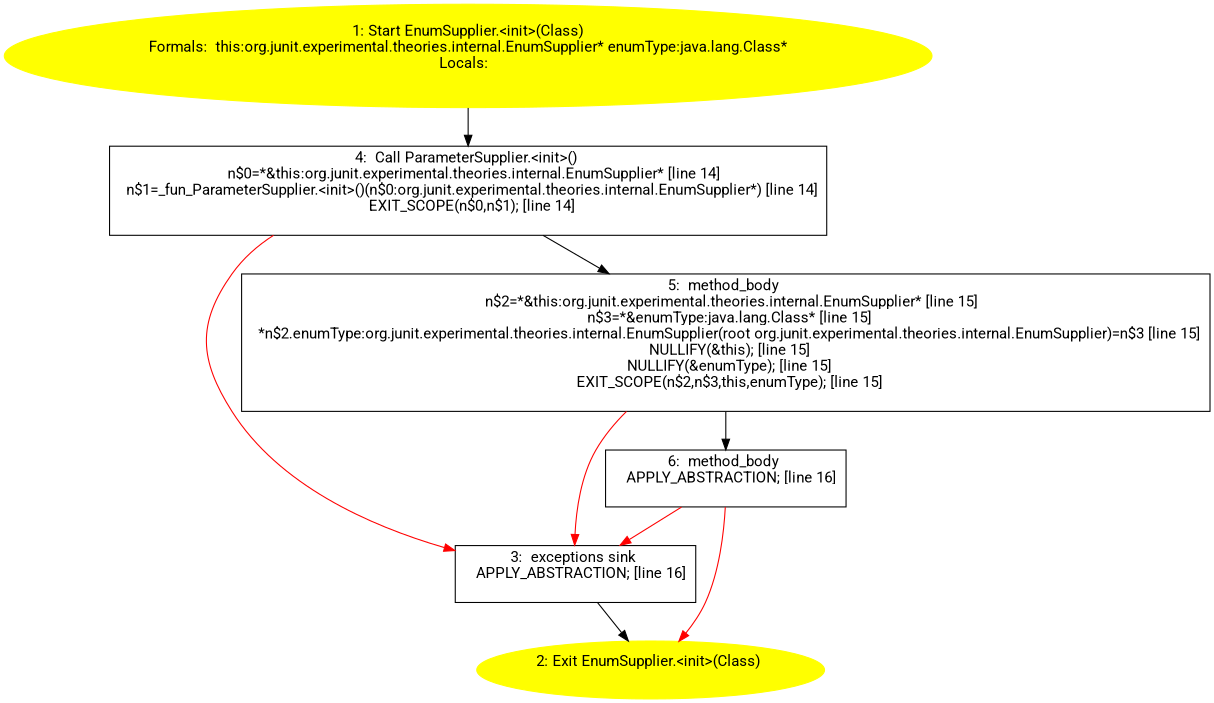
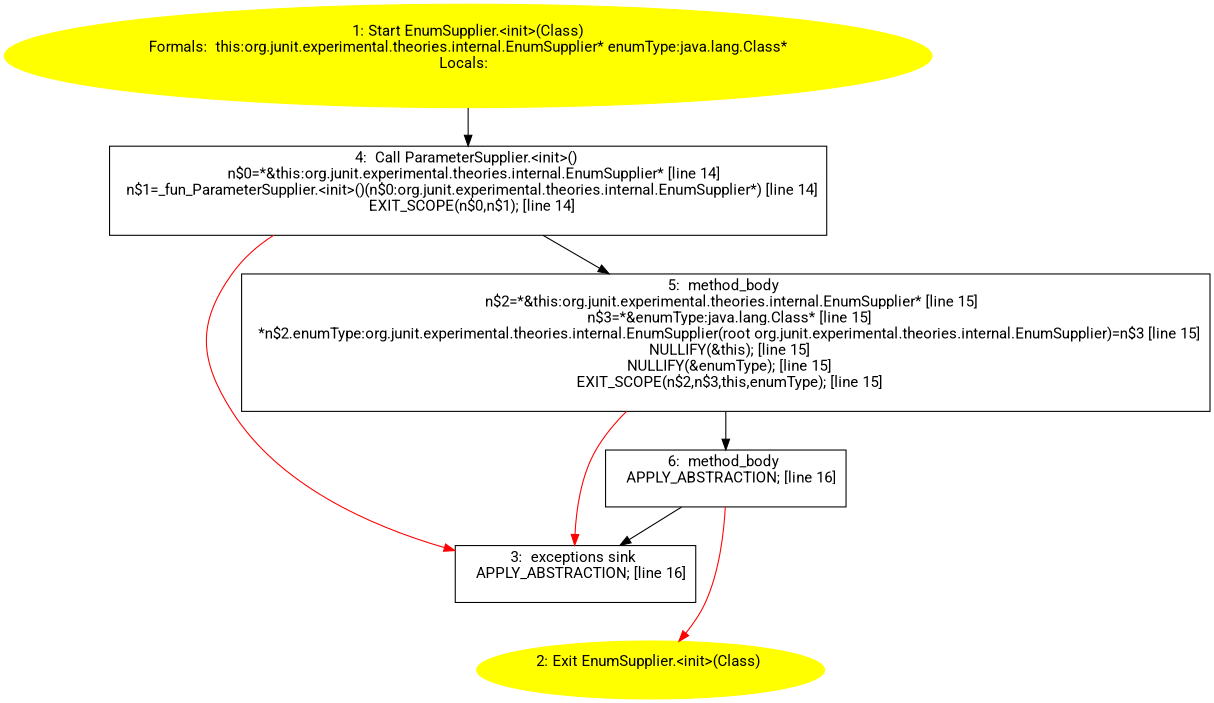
  digraph {
    fontname=Roboto
    node [fontname=Roboto shape=box]
    edge [fontname=Roboto]
    n1 [color=yellow label="1: Start EnumSupplier.<init>(Class)\nFormals:  this:org.junit.experimental.theories.internal.EnumSupplier* enumType:java.lang.Class*\nLocals:  \n  " style=filled shape=""]
    n2 [label="4:  Call ParameterSupplier.<init>() \n   n$0=*&this:org.junit.experimental.theories.internal.EnumSupplier* [line 14]\n  n$1=_fun_ParameterSupplier.<init>()(n$0:org.junit.experimental.theories.internal.EnumSupplier*) [line 14]\n  EXIT_SCOPE(n$0,n$1); [line 14]\n "]
    n3 [label="3:  exceptions sink \n   APPLY_ABSTRACTION; [line 16]\n "]
    n4 [label="5:  method_body \n   n$2=*&this:org.junit.experimental.theories.internal.EnumSupplier* [line 15]\n  n$3=*&enumType:java.lang.Class* [line 15]\n  *n$2.enumType:org.junit.experimental.theories.internal.EnumSupplier(root org.junit.experimental.theories.internal.EnumSupplier)=n$3 [line 15]\n  NULLIFY(&this); [line 15]\n  NULLIFY(&enumType); [line 15]\n  EXIT_SCOPE(n$2,n$3,this,enumType); [line 15]\n "]
    n5 [color=yellow label="2: Exit EnumSupplier.<init>(Class) \n  " style=filled shape=""]
    n6 [label="6:  method_body \n   APPLY_ABSTRACTION; [line 16]\n "]
    n1 -> n2
    n2 -> n3 [color=red]
    n2 -> n4
-   n3 -> n5
    n4 -> n3 [color=red]
    n4 -> n6
-   n6 -> n3 [color=red]
+   n6 -> n3 [color=black]
    n6 -> n5 [color=red]
  }
